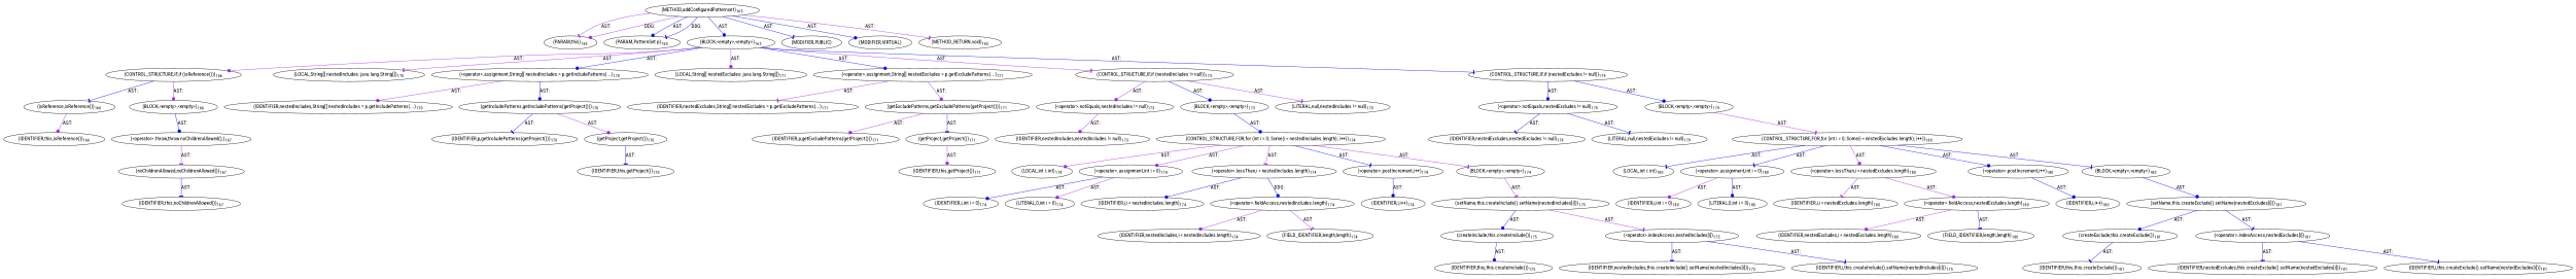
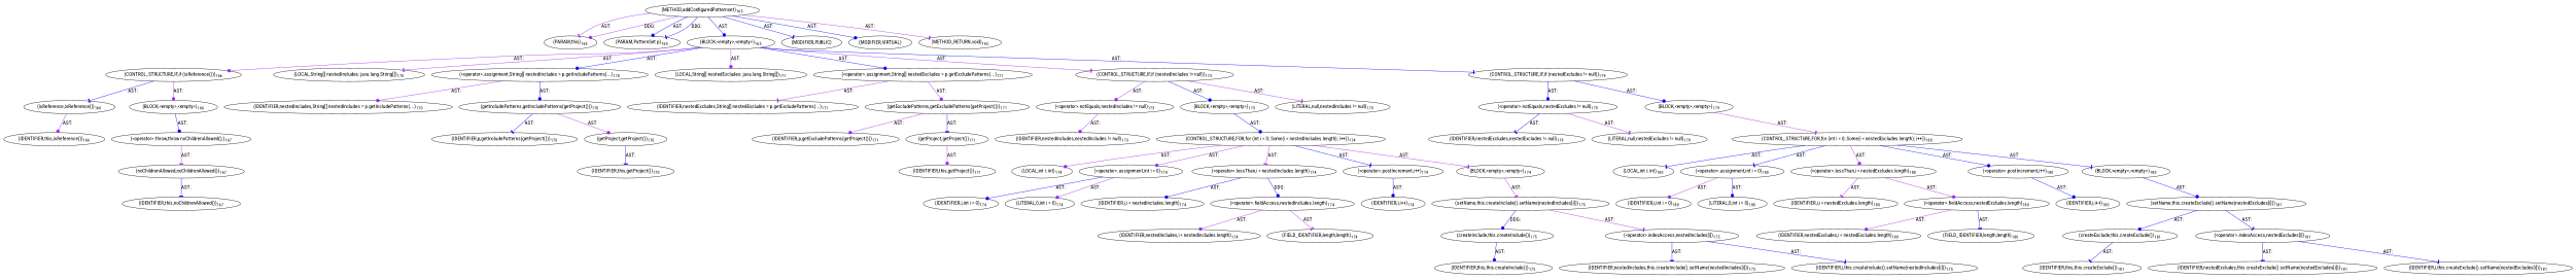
  digraph {
    fontname="Roboto Condensed"
    node [fontname="Roboto Condensed"]
    edge [arrowhead=dot color=blue fontname="Roboto Condensed"]
    n1 [label=<(METHOD,addConfiguredPatternset)<SUB>165</SUB>>]
    n2 [label=<(PARAM,this)<SUB>165</SUB>>]
    n3 [label=<(PARAM,PatternSet p)<SUB>165</SUB>>]
    n4 [label=<(BLOCK,&lt;empty&gt;,&lt;empty&gt;)<SUB>165</SUB>>]
    n5 [label=<(MODIFIER,PUBLIC)>]
    n6 [label=<(MODIFIER,VIRTUAL)>]
    n7 [label=<(METHOD_RETURN,void)<SUB>165</SUB>>]
    n8 [label=<(CONTROL_STRUCTURE,IF,if (isReference()))<SUB>166</SUB>>]
    n9 [label=<(LOCAL,String[] nestedIncludes: java.lang.String[])<SUB>170</SUB>>]
    n10 [label=<(&lt;operator&gt;.assignment,String[] nestedIncludes = p.getIncludePatterns(...)<SUB>170</SUB>>]
    n11 [label=<(LOCAL,String[] nestedExcludes: java.lang.String[])<SUB>171</SUB>>]
    n12 [label=<(&lt;operator&gt;.assignment,String[] nestedExcludes = p.getExcludePatterns(...)<SUB>171</SUB>>]
    n13 [label=<(CONTROL_STRUCTURE,IF,if (nestedIncludes != null))<SUB>173</SUB>>]
    n14 [label=<(CONTROL_STRUCTURE,IF,if (nestedExcludes != null))<SUB>179</SUB>>]
    n15 [label=<(isReference,isReference())<SUB>166</SUB>>]
    n16 [label=<(BLOCK,&lt;empty&gt;,&lt;empty&gt;)<SUB>166</SUB>>]
    n17 [label=<(IDENTIFIER,nestedIncludes,String[] nestedIncludes = p.getIncludePatterns(...)<SUB>170</SUB>>]
    n18 [label=<(getIncludePatterns,getIncludePatterns(getProject()))<SUB>170</SUB>>]
    n19 [label=<(IDENTIFIER,nestedExcludes,String[] nestedExcludes = p.getExcludePatterns(...)<SUB>171</SUB>>]
    n20 [label=<(getExcludePatterns,getExcludePatterns(getProject()))<SUB>171</SUB>>]
    n21 [label=<(&lt;operator&gt;.notEquals,nestedIncludes != null)<SUB>173</SUB>>]
    n22 [label=<(BLOCK,&lt;empty&gt;,&lt;empty&gt;)<SUB>173</SUB>>]
    n23 [label=<(LITERAL,null,nestedIncludes != null)<SUB>173</SUB>>]
    n24 [label=<(&lt;operator&gt;.notEquals,nestedExcludes != null)<SUB>179</SUB>>]
    n25 [label=<(BLOCK,&lt;empty&gt;,&lt;empty&gt;)<SUB>179</SUB>>]
    n26 [label=<(IDENTIFIER,this,isReference())<SUB>166</SUB>>]
    n27 [label=<(&lt;operator&gt;.throw,throw noChildrenAllowed();)<SUB>167</SUB>>]
    n28 [label=<(noChildrenAllowed,noChildrenAllowed())<SUB>167</SUB>>]
    n29 [label=<(IDENTIFIER,this,noChildrenAllowed())<SUB>167</SUB>>]
    n30 [label=<(IDENTIFIER,p,getIncludePatterns(getProject()))<SUB>170</SUB>>]
    n31 [label=<(getProject,getProject())<SUB>170</SUB>>]
    n32 [label=<(IDENTIFIER,this,getProject())<SUB>170</SUB>>]
    n33 [label=<(IDENTIFIER,p,getExcludePatterns(getProject()))<SUB>171</SUB>>]
    n34 [label=<(getProject,getProject())<SUB>171</SUB>>]
    n35 [label=<(IDENTIFIER,this,getProject())<SUB>171</SUB>>]
    n36 [label=<(IDENTIFIER,nestedIncludes,nestedIncludes != null)<SUB>173</SUB>>]
    n37 [label=<(CONTROL_STRUCTURE,FOR,for (int i = 0; Some(i &lt; nestedIncludes.length); i++))<SUB>174</SUB>>]
    n38 [label=<(LOCAL,int i: int)<SUB>174</SUB>>]
    n39 [label=<(&lt;operator&gt;.assignment,int i = 0)<SUB>174</SUB>>]
    n40 [label=<(&lt;operator&gt;.lessThan,i &lt; nestedIncludes.length)<SUB>174</SUB>>]
    n41 [label=<(&lt;operator&gt;.postIncrement,i++)<SUB>174</SUB>>]
    n42 [label=<(BLOCK,&lt;empty&gt;,&lt;empty&gt;)<SUB>174</SUB>>]
    n43 [label=<(IDENTIFIER,i,int i = 0)<SUB>174</SUB>>]
    n44 [label=<(LITERAL,0,int i = 0)<SUB>174</SUB>>]
    n45 [label=<(IDENTIFIER,i,i &lt; nestedIncludes.length)<SUB>174</SUB>>]
    n46 [label=<(&lt;operator&gt;.fieldAccess,nestedIncludes.length)<SUB>174</SUB>>]
    n47 [label=<(IDENTIFIER,i,i++)<SUB>174</SUB>>]
    n48 [label=<(setName,this.createInclude().setName(nestedIncludes[i]))<SUB>175</SUB>>]
    n49 [label=<(IDENTIFIER,nestedIncludes,i &lt; nestedIncludes.length)<SUB>174</SUB>>]
    n50 [label=<(FIELD_IDENTIFIER,length,length)<SUB>174</SUB>>]
    n51 [label=<(createInclude,this.createInclude())<SUB>175</SUB>>]
    n52 [label=<(&lt;operator&gt;.indexAccess,nestedIncludes[i])<SUB>175</SUB>>]
    n53 [label=<(IDENTIFIER,this,this.createInclude())<SUB>175</SUB>>]
    n54 [label=<(IDENTIFIER,nestedIncludes,this.createInclude().setName(nestedIncludes[i]))<SUB>175</SUB>>]
    n55 [label=<(IDENTIFIER,i,this.createInclude().setName(nestedIncludes[i]))<SUB>175</SUB>>]
    n56 [label=<(IDENTIFIER,nestedExcludes,nestedExcludes != null)<SUB>179</SUB>>]
    n57 [label=<(LITERAL,null,nestedExcludes != null)<SUB>179</SUB>>]
    n58 [label=<(CONTROL_STRUCTURE,FOR,for (int i = 0; Some(i &lt; nestedExcludes.length); i++))<SUB>180</SUB>>]
    n59 [label=<(LOCAL,int i: int)<SUB>180</SUB>>]
    n60 [label=<(&lt;operator&gt;.assignment,int i = 0)<SUB>180</SUB>>]
    n61 [label=<(&lt;operator&gt;.lessThan,i &lt; nestedExcludes.length)<SUB>180</SUB>>]
    n62 [label=<(&lt;operator&gt;.postIncrement,i++)<SUB>180</SUB>>]
    n63 [label=<(BLOCK,&lt;empty&gt;,&lt;empty&gt;)<SUB>180</SUB>>]
    n64 [label=<(IDENTIFIER,i,int i = 0)<SUB>180</SUB>>]
    n65 [label=<(LITERAL,0,int i = 0)<SUB>180</SUB>>]
    n66 [label=<(IDENTIFIER,i,i &lt; nestedExcludes.length)<SUB>180</SUB>>]
    n67 [label=<(&lt;operator&gt;.fieldAccess,nestedExcludes.length)<SUB>180</SUB>>]
    n68 [label=<(IDENTIFIER,i,i++)<SUB>180</SUB>>]
    n69 [label=<(setName,this.createExclude().setName(nestedExcludes[i]))<SUB>181</SUB>>]
    n70 [label=<(IDENTIFIER,nestedExcludes,i &lt; nestedExcludes.length)<SUB>180</SUB>>]
    n71 [label=<(FIELD_IDENTIFIER,length,length)<SUB>180</SUB>>]
    n72 [label=<(createExclude,this.createExclude())<SUB>181</SUB>>]
    n73 [label=<(&lt;operator&gt;.indexAccess,nestedExcludes[i])<SUB>181</SUB>>]
    n74 [label=<(IDENTIFIER,this,this.createExclude())<SUB>181</SUB>>]
    n75 [label=<(IDENTIFIER,nestedExcludes,this.createExclude().setName(nestedExcludes[i]))<SUB>181</SUB>>]
    n76 [label=<(IDENTIFIER,i,this.createExclude().setName(nestedExcludes[i]))<SUB>181</SUB>>]
    n1 -> n2 [arrowhead=tee color=purple label="AST: "]
    n1 -> n2 [color=purple label="DDG: "]
    n1 -> n3 [label="AST: "]
    n1 -> n3 [arrowhead=tee label="DDG: "]
    n1 -> n4 [label="AST: "]
    n1 -> n5 [arrowhead=tee label="AST: "]
    n1 -> n6 [label="AST: "]
    n1 -> n7 [arrowhead=tee color=purple label="AST: "]
    n4 -> n8 [color=purple label="AST: "]
    n4 -> n9 [arrowhead=tee color=purple label="AST: "]
    n4 -> n10 [label="AST: "]
    n4 -> n11 [color=purple label="AST: "]
    n4 -> n12 [label="AST: "]
    n4 -> n13 [arrowhead=tee color=purple label="AST: "]
    n4 -> n14 [arrowhead=tee label="AST: "]
    n8 -> n15 [arrowhead=tee label="AST: "]
    n8 -> n16 [color=purple label="AST: "]
    n10 -> n17 [color=purple label="AST: "]
    n10 -> n18 [label="AST: "]
    n12 -> n19 [arrowhead=tee color=purple label="AST: "]
    n12 -> n20 [color=purple label="AST: "]
    n13 -> n21 [color=purple label="AST: "]
    n13 -> n22 [label="AST: "]
    n13 -> n23 [arrowhead=tee color=purple label="AST: "]
    n14 -> n24 [label="AST: "]
    n14 -> n25 [label="AST: "]
    n15 -> n26 [color=purple label="AST: "]
    n16 -> n27 [label="AST: "]
    n18 -> n30 [arrowhead=tee label="AST: "]
    n18 -> n31 [color=purple label="AST: "]
    n20 -> n33 [color=purple label="AST: "]
    n20 -> n34 [arrowhead=tee label="AST: "]
    n21 -> n36 [color=purple label="AST: "]
    n22 -> n37 [label="AST: "]
    n24 -> n56 [arrowhead=tee label="AST: "]
-   n24 -> n57 [arrowhead=tee label="AST: "]
+   n24 -> n57 [arrowhead=tee color=purple label="AST: "]
    n25 -> n58 [arrowhead=tee color=purple label="AST: "]
    n27 -> n28 [arrowhead=tee color=purple label="AST: "]
    n28 -> n29 [arrowhead=tee label="AST: "]
    n31 -> n32 [arrowhead=tee label="AST: "]
    n34 -> n35 [color=purple label="AST: "]
    n37 -> n38 [color=purple label="AST: "]
    n37 -> n39 [color=purple label="AST: "]
    n37 -> n40 [arrowhead=tee color=purple label="AST: "]
    n37 -> n41 [arrowhead=tee label="AST: "]
    n37 -> n42 [arrowhead=tee color=purple label="AST: "]
    n39 -> n43 [label="AST: "]
    n39 -> n44 [color=purple label="AST: "]
    n40 -> n45 [label="AST: "]
    n40 -> n46 [label="DDG: "]
    n41 -> n47 [label="AST: "]
    n42 -> n48 [arrowhead=tee color=purple label="AST: "]
    n46 -> n49 [color=purple label="AST: "]
    n46 -> n50 [arrowhead=tee color=purple label="AST: "]
-   n48 -> n51 [label="AST: "]
+   n48 -> n51 [label="DDG: "]
    n48 -> n52 [arrowhead=tee color=purple label="AST: "]
    n51 -> n53 [label="AST: "]
    n52 -> n54 [arrowhead=tee label="AST: "]
    n52 -> n55 [arrowhead=tee label="AST: "]
    n58 -> n59 [arrowhead=tee label="AST: "]
    n58 -> n60 [arrowhead=tee label="AST: "]
    n58 -> n61 [color=purple label="AST: "]
    n58 -> n62 [label="AST: "]
    n58 -> n63 [arrowhead=tee label="AST: "]
    n60 -> n64 [color=purple label="AST: "]
    n60 -> n65 [label="AST: "]
    n61 -> n66 [arrowhead=tee color=purple label="AST: "]
    n61 -> n67 [color=purple label="AST: "]
    n62 -> n68 [label="AST: "]
    n63 -> n69 [label="AST: "]
    n67 -> n70 [color=purple label="AST: "]
    n67 -> n71 [arrowhead=tee label="AST: "]
    n69 -> n72 [label="AST: "]
    n69 -> n73 [arrowhead=tee label="AST: "]
    n72 -> n74 [arrowhead=tee label="AST: "]
    n73 -> n75 [arrowhead=tee label="AST: "]
    n73 -> n76 [arrowhead=tee label="AST: "]
  }
